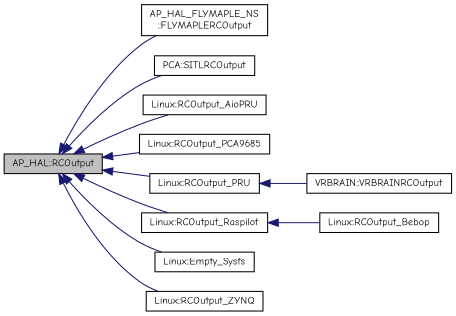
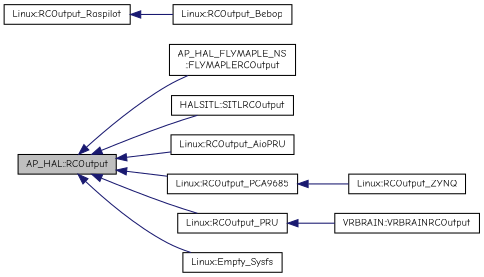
  digraph {
    fontname="Comic Neue"
    rankdir=LR
    node [color=black fillcolor=white fontname="Comic Neue" fontsize=10 shape=record style=filled]
    edge [color=midnightblue dir=back fontname="Comic Neue" fontsize=10 labelfontname=Helvetica labelfontsize=10 style=solid]
    n1 [fillcolor=grey75 fontcolor=black height=0.2 label="AP_HAL::RCOutput" width=0.4]
    n2 [height=0.2 label="AP_HAL_FLYMAPLE_NS\l::FLYMAPLERCOutput" width=0.4]
-   n3 [height=0.2 label="PCA::SITLRCOutput" width=0.4]
+   n3 [height=0.2 label="HALSITL::SITLRCOutput" width=0.4]
    n4 [height=0.2 label="Linux::RCOutput_AioPRU" width=0.4]
    n5 [height=0.2 label="Linux::RCOutput_PCA9685" width=0.4]
    n6 [height=0.2 label="Linux::RCOutput_PRU" width=0.4]
    n7 [height=0.2 label="Linux::RCOutput_Raspilot" width=0.4]
    n8 [height=0.2 label="Linux::Empty_Sysfs" width=0.4]
    n9 [height=0.2 label="Linux::RCOutput_ZYNQ" width=0.4]
    n10 [height=0.2 label="Linux::RCOutput_Bebop" width=0.4]
    n11 [height=0.2 label="VRBRAIN::VRBRAINRCOutput" width=0.4]
    n1 -> n2
    n1 -> n3
    n1 -> n4
    n1 -> n5
    n1 -> n6
-   n1 -> n7
    n1 -> n8
-   n1 -> n9
+   n5 -> n9
    n6 -> n11
    n7 -> n10
  }
